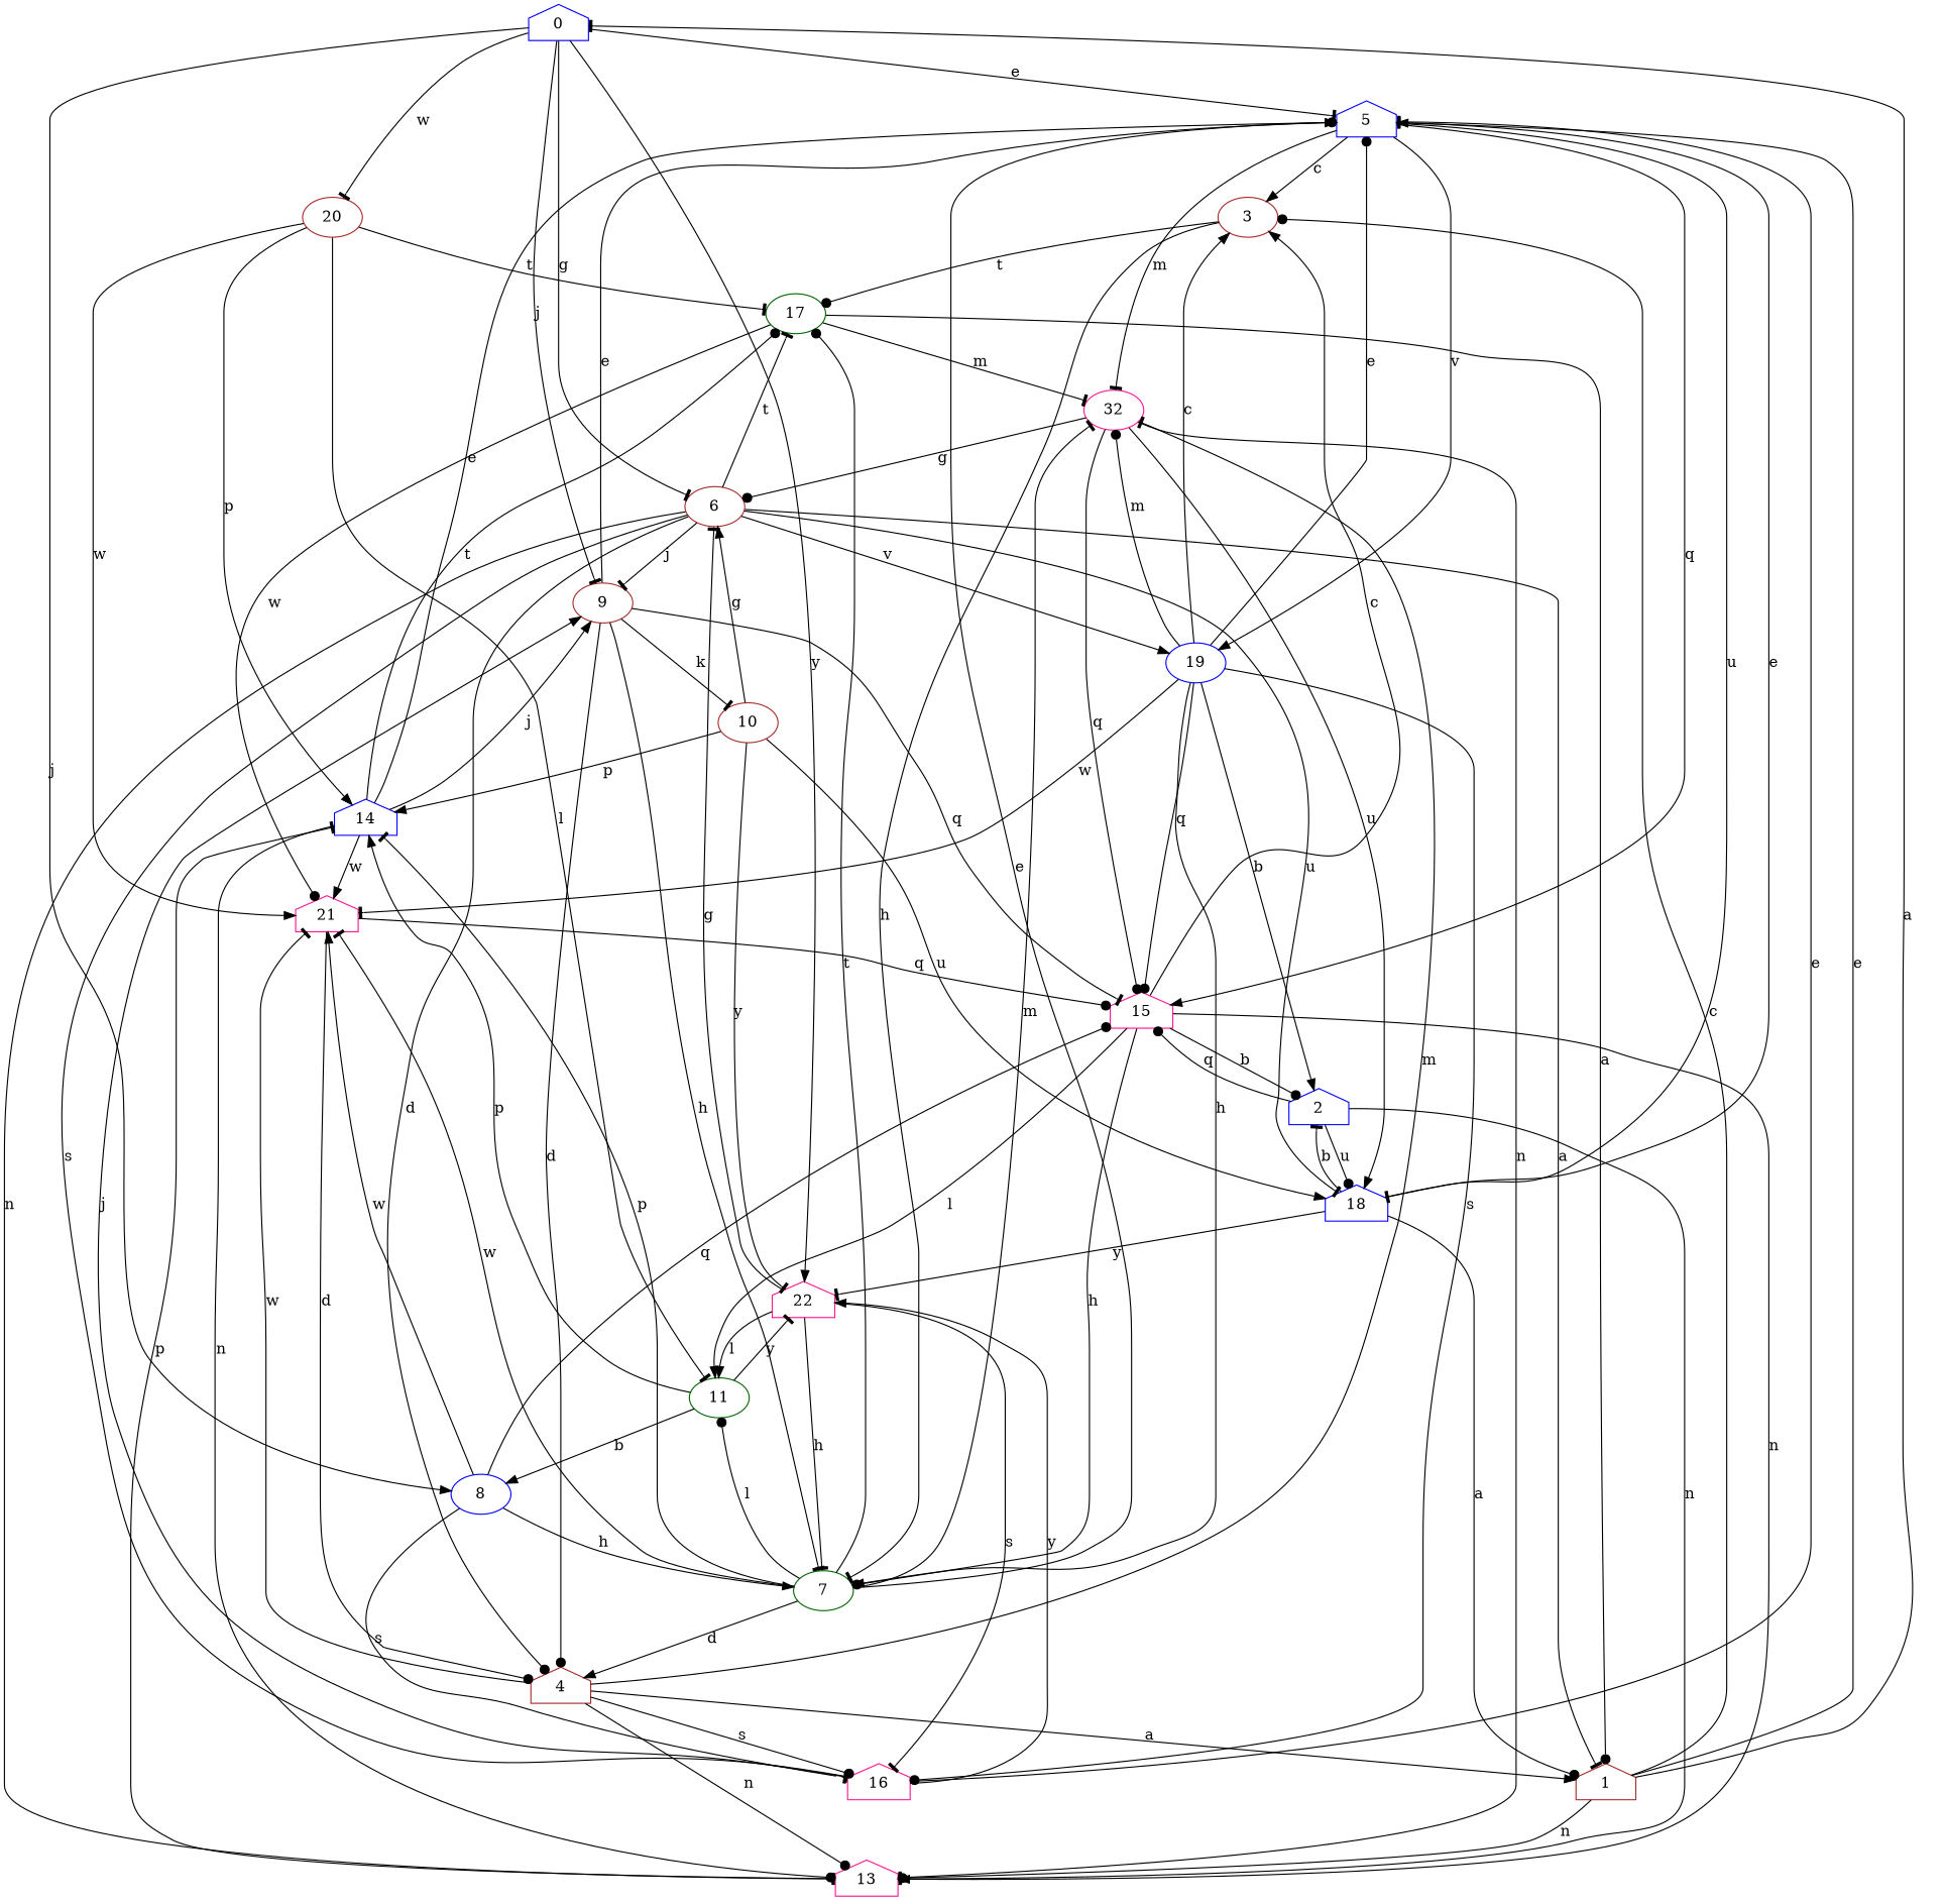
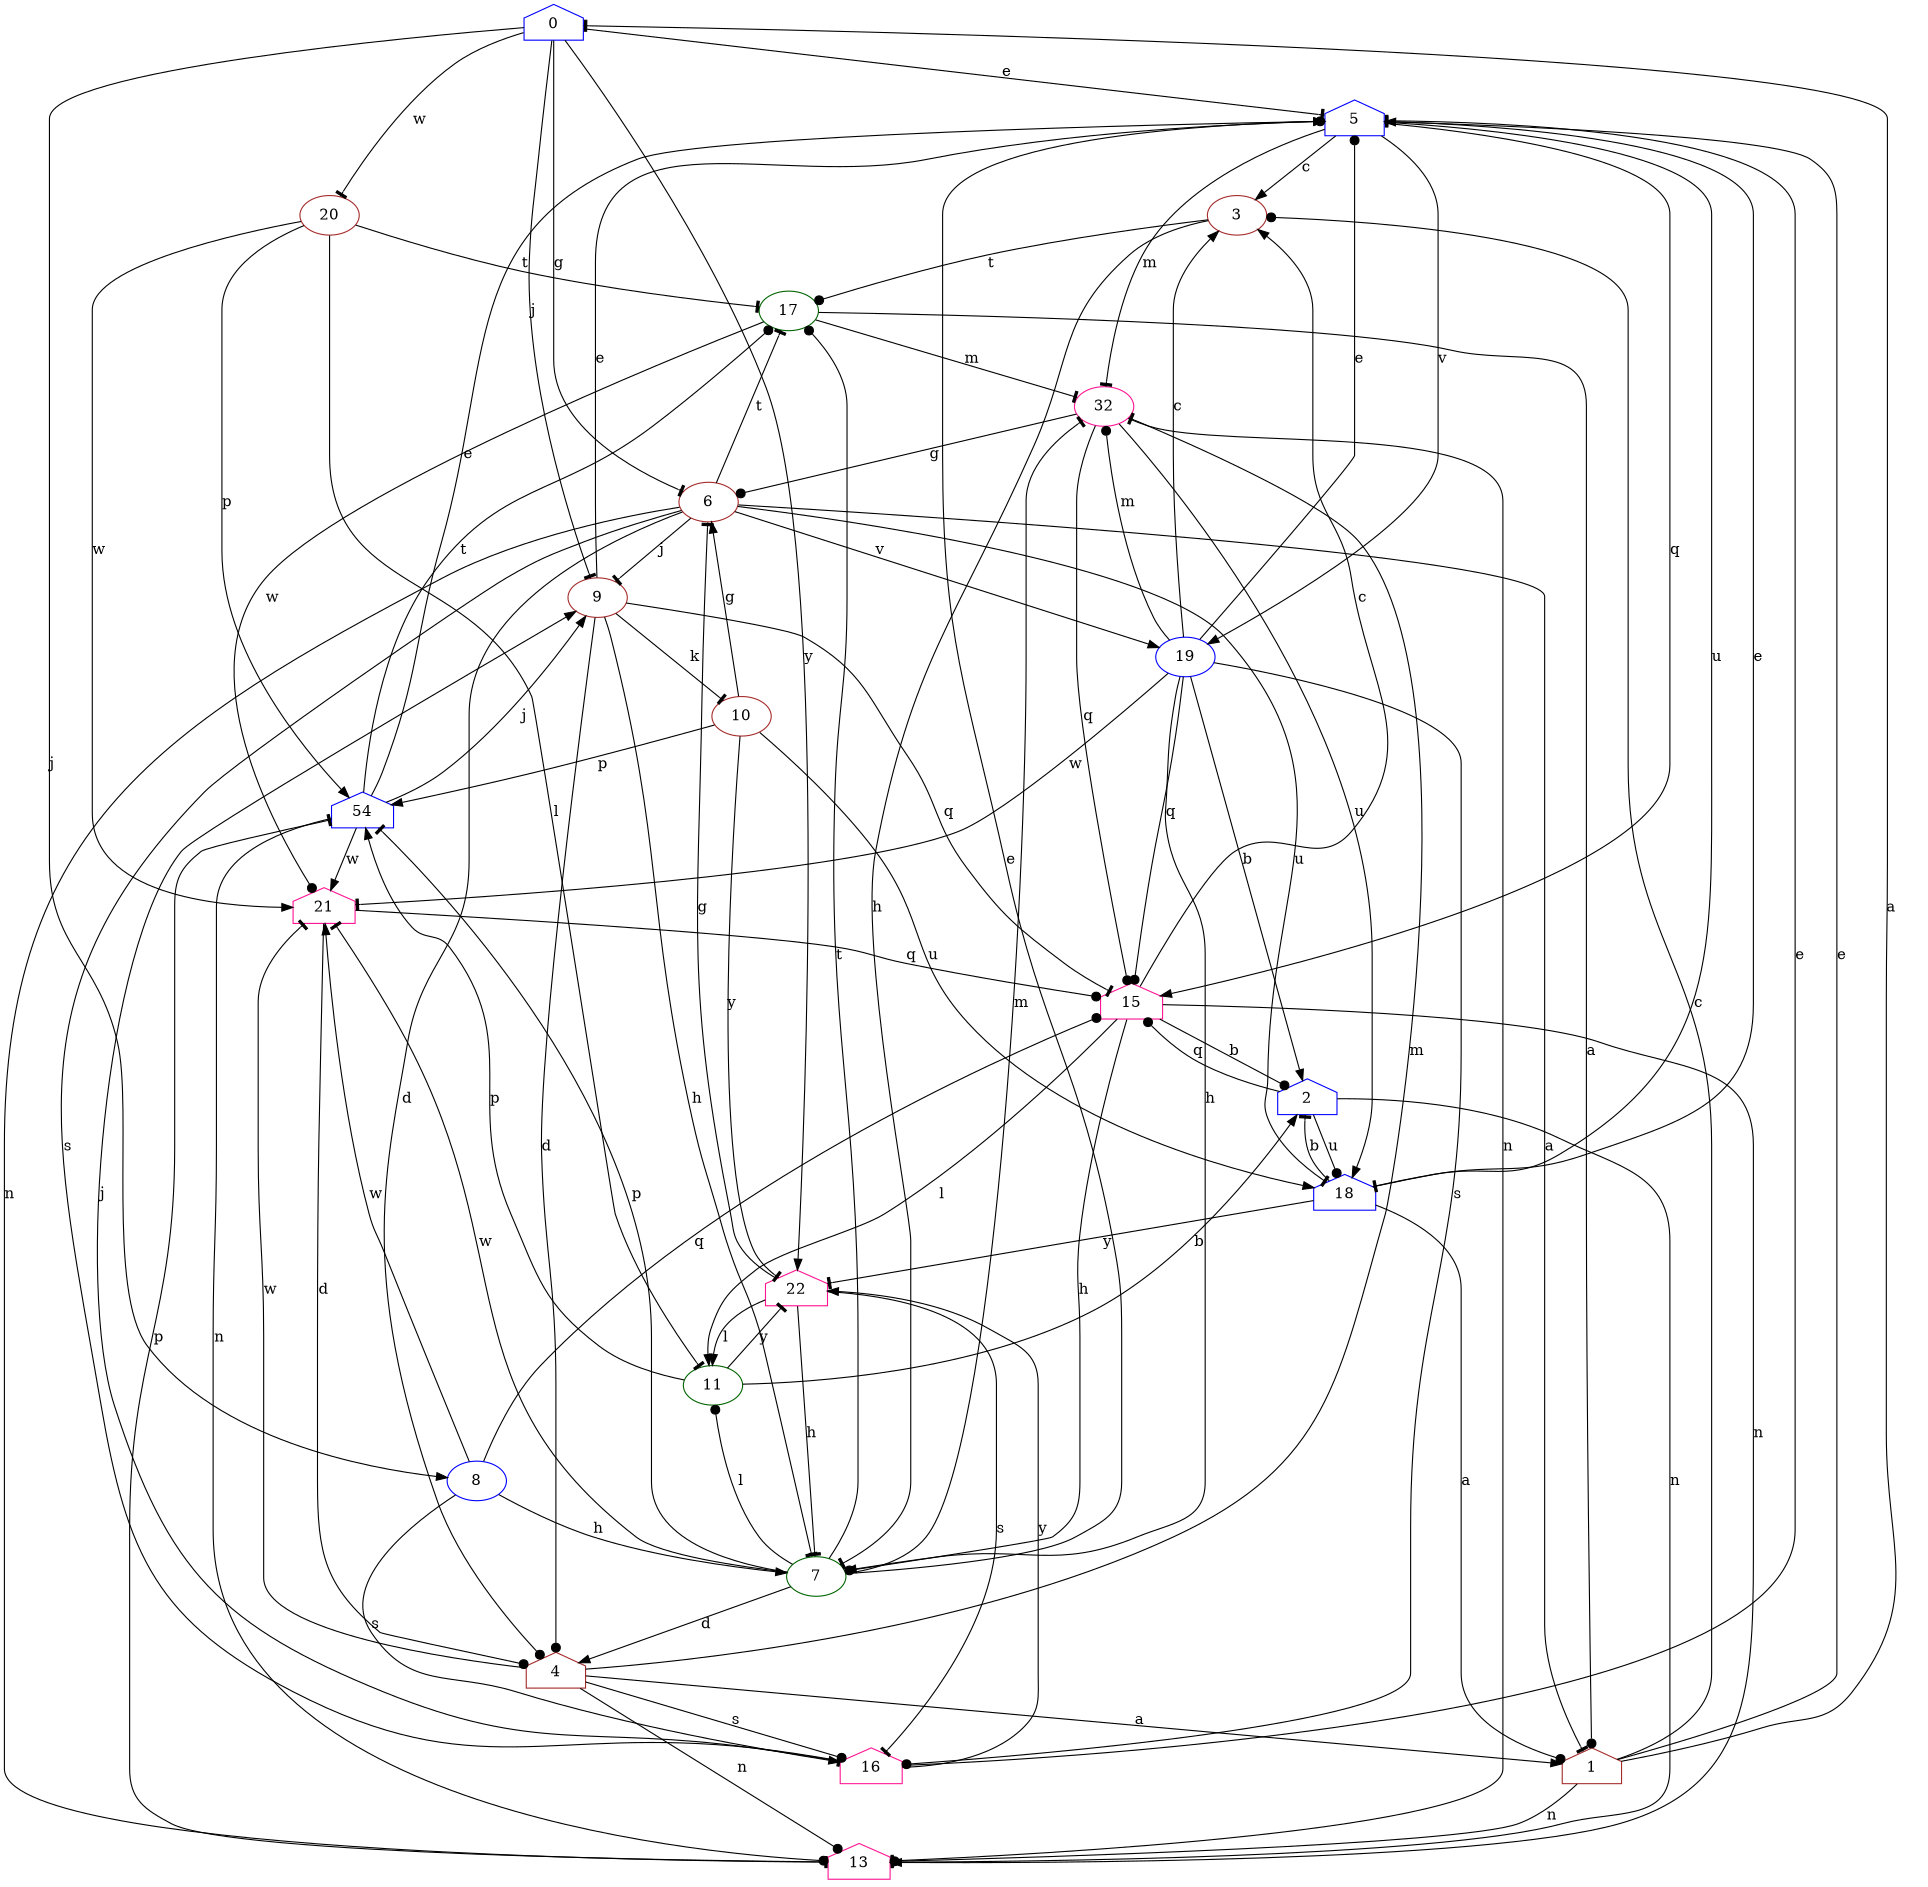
  strict digraph {
    node [color=blue shape=house]
    edge [arrowhead=tee]
    0
    5
    6 [color=brown shape=ellipse]
    8 [shape=ellipse]
    9 [color=brown shape=ellipse]
    20 [color=brown shape=ellipse]
    22 [color=deeppink]
    3 [color=brown shape=ellipse]
    15 [color=deeppink]
    18
    n11 [color=deeppink label=32 shape=ellipse]
    19 [shape=ellipse]
    1 [color=brown]
    13 [color=deeppink]
    17 [color=darkgreen shape=ellipse]
    4 [color=brown]
    16 [color=deeppink]
    7 [color=darkgreen shape=ellipse]
    21 [color=deeppink]
    10 [color=brown shape=ellipse]
    11 [color=darkgreen shape=ellipse]
-   14
+   14 [label=54]
    2
    0 -> 5 [label=e]
    0 -> 6 [label=g]
    0 -> 8 [arrowhead=normal label=j]
    0 -> 9 [label=j]
    0 -> 20 [label=w]
    0 -> 22 [arrowhead=normal label=y]
    5 -> 3 [arrowhead=normal label=c]
    5 -> 15 [arrowhead=normal label=q]
    5 -> 18 [label=u]
    5 -> n11 [label=m]
    5 -> 19 [arrowhead=normal label=v]
    6 -> 9 [label=j]
    6 -> 18 [label=u]
    6 -> 19 [arrowhead=normal label=v]
    6 -> 1 [label=a]
    6 -> 13 [label=n]
    6 -> 17 [label=t]
    6 -> 4 [arrowhead=dot label=d]
    6 -> 16 [label=s]
    8 -> 15 [arrowhead=dot label=q]
-   8 -> 16 [label=s]
+   8 -> 16 [arrowhead=normal label=s]
    8 -> 7 [arrowhead=normal label=h]
    8 -> 21 [arrowhead=normal label=w]
    9 -> 5 [arrowhead=normal label=e]
    9 -> 15 [label=q]
    9 -> 4 [arrowhead=dot label=d]
    9 -> 7 [label=h]
    9 -> 10 [label=k]
    20 -> 17 [label=t]
    20 -> 21 [arrowhead=normal label=w]
    20 -> 11 [label=l]
    20 -> 14 [arrowhead=normal label=p]
    22 -> 6 [label=g]
    22 -> 16 [label=s]
    22 -> 7 [label=h]
    22 -> 11 [arrowhead=normal label=l]
    3 -> 17 [arrowhead=dot label=t]
    3 -> 7 [label=h]
    15 -> 3 [arrowhead=normal label=c]
    15 -> 13 [arrowhead=normal label=n]
    15 -> 7 [arrowhead=dot label=h]
    15 -> 11 [arrowhead=normal label=l]
    15 -> 2 [arrowhead=dot label=b]
    18 -> 5 [label=e]
    18 -> 22 [label=y]
    18 -> 1 [arrowhead=dot label=a]
    18 -> 2 [label=b]
    n11 -> 6 [arrowhead=dot label=g]
    n11 -> 15 [arrowhead=dot label=q]
    n11 -> 18 [arrowhead=normal label=u]
    n11 -> 13 [label=n]
    19 -> 5 [arrowhead=dot label=e]
    19 -> 3 [arrowhead=normal label=c]
    19 -> 15 [arrowhead=dot label=q]
    19 -> n11 [arrowhead=dot label=m]
    19 -> 16 [arrowhead=dot label=s]
    19 -> 7 [arrowhead=normal label=h]
    19 -> 21 [label=w]
    19 -> 2 [arrowhead=normal label=b]
    1 -> 0 [label=a]
    1 -> 5 [arrowhead=normal label=e]
    1 -> 3 [arrowhead=dot label=c]
    1 -> 13 [arrowhead=dot label=n]
    13 -> 14 [label=p]
    17 -> n11 [label=m]
    17 -> 1 [arrowhead=dot label=a]
    17 -> 21 [arrowhead=dot label=w]
    4 -> n11 [label=m]
    4 -> 1 [arrowhead=normal label=a]
    4 -> 13 [arrowhead=dot label=n]
    4 -> 16 [arrowhead=dot label=s]
    4 -> 21 [label=w]
    16 -> 5 [label=e]
    16 -> 9 [arrowhead=normal label=j]
    16 -> 22 [arrowhead=normal label=y]
    7 -> 5 [arrowhead=dot label=e]
    7 -> n11 [label=m]
    7 -> 17 [arrowhead=dot label=t]
    7 -> 4 [arrowhead=normal label=d]
    7 -> 21 [label=w]
    7 -> 11 [arrowhead=dot label=l]
    7 -> 14 [label=p]
    21 -> 15 [arrowhead=dot label=q]
    21 -> 4 [arrowhead=dot label=d]
    10 -> 6 [arrowhead=normal label=g]
    10 -> 22 [label=y]
    10 -> 18 [arrowhead=normal label=u]
    10 -> 14 [arrowhead=normal label=p]
    11 -> 22 [label=y]
    11 -> 14 [arrowhead=normal label=p]
-   11 -> 8 [arrowhead=normal label=b]
+   11 -> 2 [arrowhead=normal label=b]
    14 -> 5 [arrowhead=normal label=e]
    14 -> 9 [arrowhead=normal label=j]
    14 -> 13 [arrowhead=dot label=n]
    14 -> 17 [arrowhead=dot label=t]
    14 -> 21 [arrowhead=normal label=w]
    2 -> 15 [arrowhead=dot label=q]
    2 -> 18 [arrowhead=dot label=u]
    2 -> 13 [label=n]
  }
